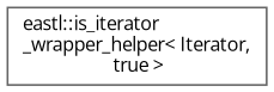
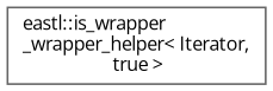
  digraph {
    rankdir=LR
    fontname="Open Sans"
-   n1 [color=grey40 fillcolor=white fontname="Open Sans" fontsize=10 height=0.2 label="eastl::is_iterator\l_wrapper_helper\< Iterator,\l true \>" shape=box style=filled width=0.4]
+   n1 [color=grey40 fillcolor=white fontname="Open Sans" fontsize=10 height=0.2 label="eastl::is_wrapper\l_wrapper_helper\< Iterator,\l true \>" shape=box style=filled width=0.4]
  }
